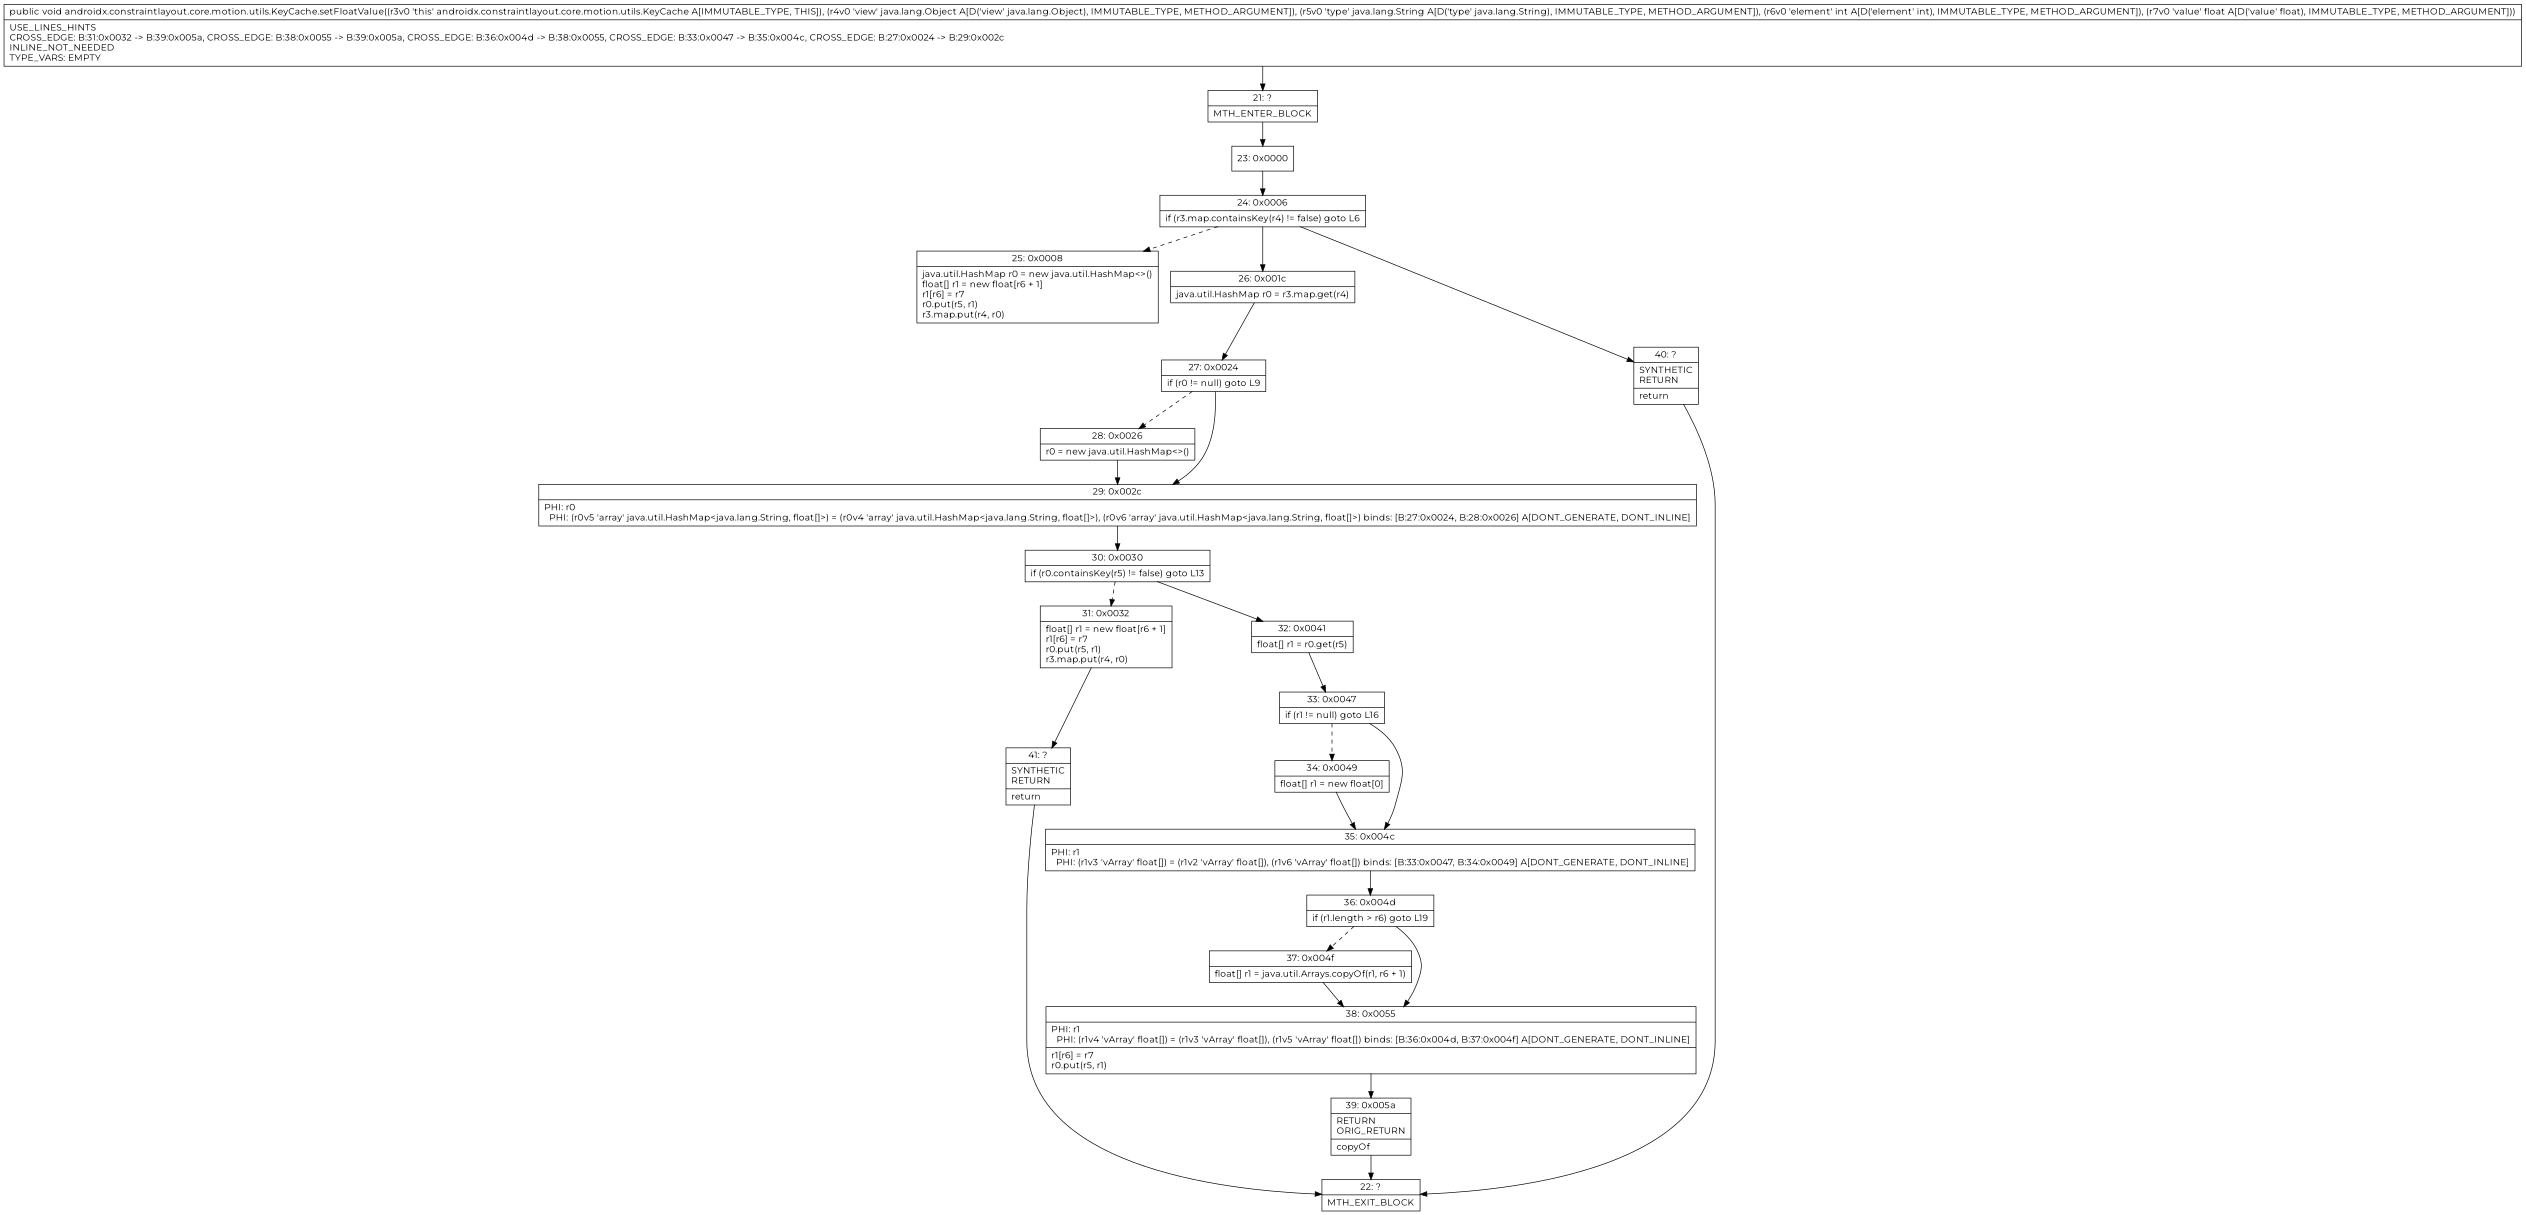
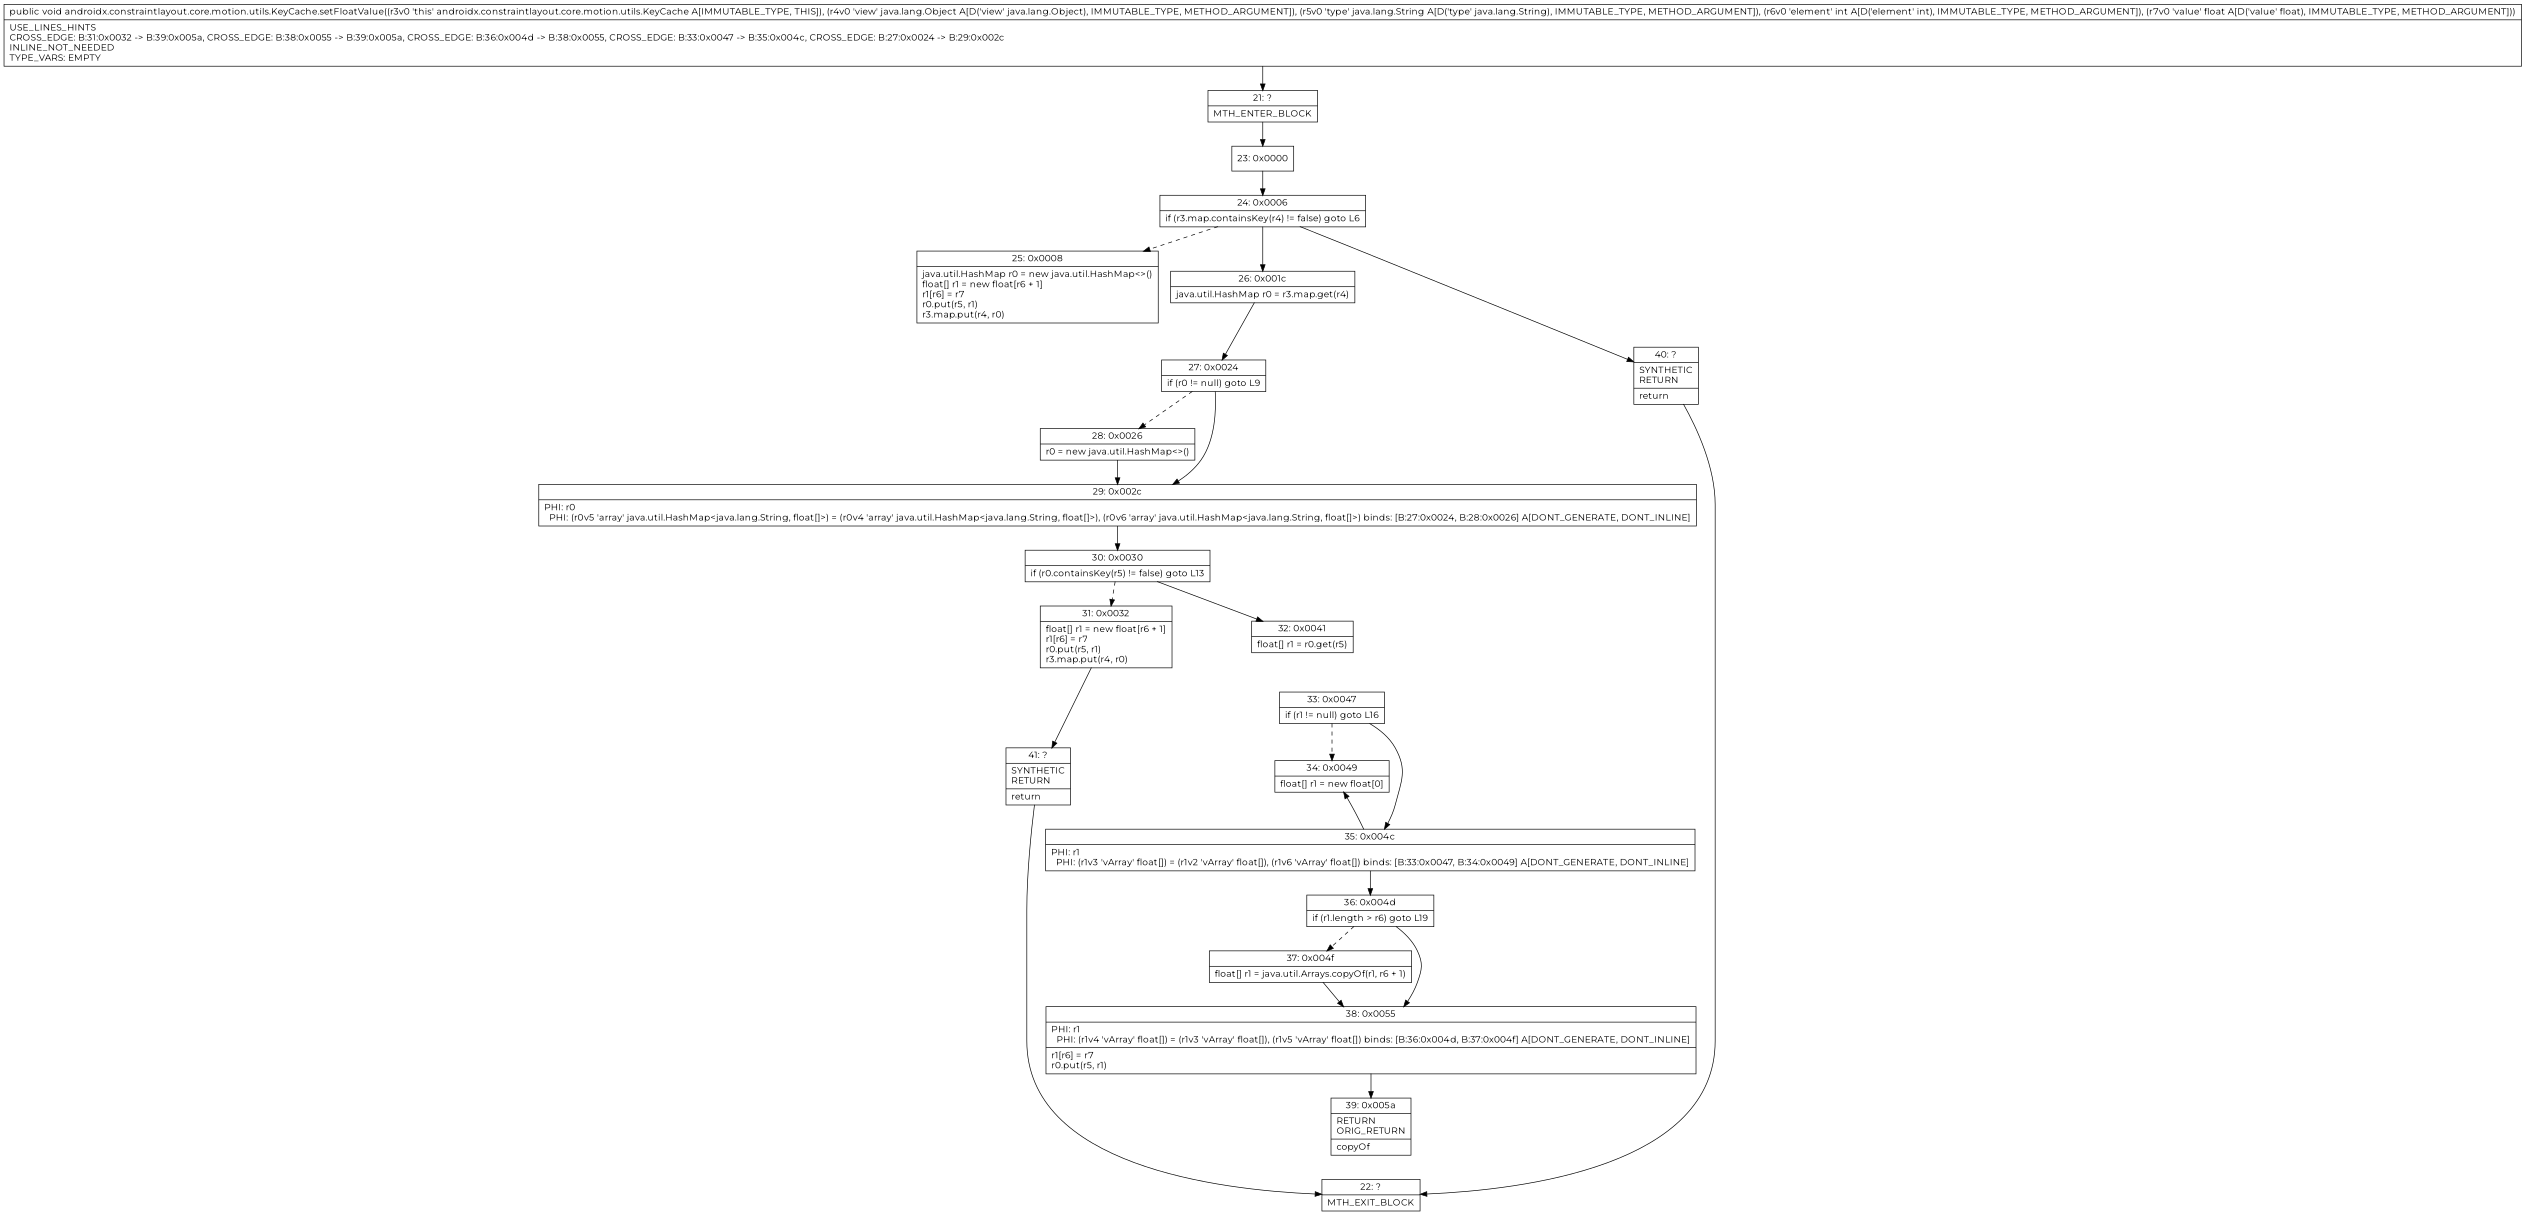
  digraph {
    fontname=Montserrat
    node [fontname=Montserrat shape=record]
    edge [fontname=Montserrat]
    n1 [label="{21\:\ ?|MTH_ENTER_BLOCK\l}"]
    n2 [label="{23\:\ 0x0000}"]
    n3 [label="{24\:\ 0x0006|if (r3.map.containsKey(r4) != false) goto L6\l}"]
    n4 [label="{25\:\ 0x0008|java.util.HashMap r0 = new java.util.HashMap\<\>()\lfloat[] r1 = new float[r6 + 1]\lr1[r6] = r7\lr0.put(r5, r1)\lr3.map.put(r4, r0)\l}"]
    n5 [label="{26\:\ 0x001c|java.util.HashMap r0 = r3.map.get(r4)\l}"]
    n6 [label="{40\:\ ?|SYNTHETIC\lRETURN\l|return\l}"]
    n7 [label="{27\:\ 0x0024|if (r0 != null) goto L9\l}"]
    n8 [label="{22\:\ ?|MTH_EXIT_BLOCK\l}"]
    n9 [label="{28\:\ 0x0026|r0 = new java.util.HashMap\<\>()\l}"]
    n10 [label="{29\:\ 0x002c|PHI: r0 \l  PHI: (r0v5 'array' java.util.HashMap\<java.lang.String, float[]\>) = (r0v4 'array' java.util.HashMap\<java.lang.String, float[]\>), (r0v6 'array' java.util.HashMap\<java.lang.String, float[]\>) binds: [B:27:0x0024, B:28:0x0026] A[DONT_GENERATE, DONT_INLINE]\l}"]
    n11 [label="{30\:\ 0x0030|if (r0.containsKey(r5) != false) goto L13\l}"]
    n12 [label="{31\:\ 0x0032|float[] r1 = new float[r6 + 1]\lr1[r6] = r7\lr0.put(r5, r1)\lr3.map.put(r4, r0)\l}"]
    n13 [label="{32\:\ 0x0041|float[] r1 = r0.get(r5)\l}"]
    n14 [label="{41\:\ ?|SYNTHETIC\lRETURN\l|return\l}"]
    n15 [label="{33\:\ 0x0047|if (r1 != null) goto L16\l}"]
    n16 [label="{34\:\ 0x0049|float[] r1 = new float[0]\l}"]
    n17 [label="{35\:\ 0x004c|PHI: r1 \l  PHI: (r1v3 'vArray' float[]) = (r1v2 'vArray' float[]), (r1v6 'vArray' float[]) binds: [B:33:0x0047, B:34:0x0049] A[DONT_GENERATE, DONT_INLINE]\l}"]
    n18 [label="{36\:\ 0x004d|if (r1.length \> r6) goto L19\l}"]
    n19 [label="{37\:\ 0x004f|float[] r1 = java.util.Arrays.copyOf(r1, r6 + 1)\l}"]
    n20 [label="{38\:\ 0x0055|PHI: r1 \l  PHI: (r1v4 'vArray' float[]) = (r1v3 'vArray' float[]), (r1v5 'vArray' float[]) binds: [B:36:0x004d, B:37:0x004f] A[DONT_GENERATE, DONT_INLINE]\l|r1[r6] = r7\lr0.put(r5, r1)\l}"]
    n21 [label="{39\:\ 0x005a|RETURN\lORIG_RETURN\l|copyOf\l}"]
    n22 [label="{public void androidx.constraintlayout.core.motion.utils.KeyCache.setFloatValue((r3v0 'this' androidx.constraintlayout.core.motion.utils.KeyCache A[IMMUTABLE_TYPE, THIS]), (r4v0 'view' java.lang.Object A[D('view' java.lang.Object), IMMUTABLE_TYPE, METHOD_ARGUMENT]), (r5v0 'type' java.lang.String A[D('type' java.lang.String), IMMUTABLE_TYPE, METHOD_ARGUMENT]), (r6v0 'element' int A[D('element' int), IMMUTABLE_TYPE, METHOD_ARGUMENT]), (r7v0 'value' float A[D('value' float), IMMUTABLE_TYPE, METHOD_ARGUMENT]))  | USE_LINES_HINTS\lCROSS_EDGE: B:31:0x0032 \-\> B:39:0x005a, CROSS_EDGE: B:38:0x0055 \-\> B:39:0x005a, CROSS_EDGE: B:36:0x004d \-\> B:38:0x0055, CROSS_EDGE: B:33:0x0047 \-\> B:35:0x004c, CROSS_EDGE: B:27:0x0024 \-\> B:29:0x002c\lINLINE_NOT_NEEDED\lTYPE_VARS: EMPTY\l}"]
    n1 -> n2
    n2 -> n3
    n3 -> n4 [style=dashed]
    n3 -> n5
    n3 -> n6
    n5 -> n7
    n6 -> n8
    n7 -> n9 [style=dashed]
    n7 -> n10
    n9 -> n10
    n10 -> n11
    n11 -> n12 [style=dashed]
    n11 -> n13
    n12 -> n14
-   n13 -> n15
    n14 -> n8
    n15 -> n16 [style=dashed]
    n15 -> n17
-   n16 -> n17
+   n17 -> n16
    n17 -> n18
    n18 -> n19 [style=dashed]
    n18 -> n20
    n19 -> n20
    n20 -> n21
-   n21 -> n8
    n22 -> n1
  }
